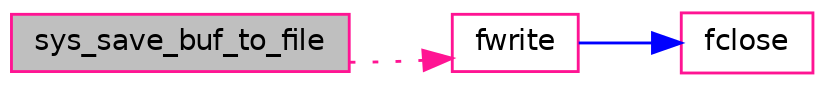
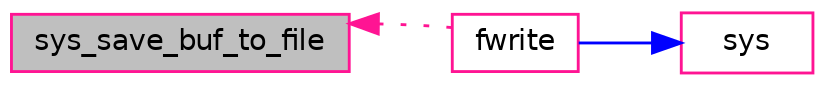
  digraph {
    rankdir=LR
    node [color=deeppink fillcolor=white fontname=Helvetica fontsize=10 shape=record style=filled]
    edge [fontname=Helvetica fontsize=10 labelfontname=Helvetica labelfontsize=10]
    n1 [fillcolor=grey75 fontcolor=black height=0.2 label=sys_save_buf_to_file width=0.4]
    n2 [height=0.2 label=fwrite width=0.4]
-   n3 [height=0.2 label=fclose width=0.4]
-   n1 -> n2 [color=deeppink style=dotted]
+   n3 [height=0.2 label=sys width=0.4]
+   n2 -> n1 [color=deeppink style=dotted]
    n2 -> n3 [color=blue style=solid]
  }
